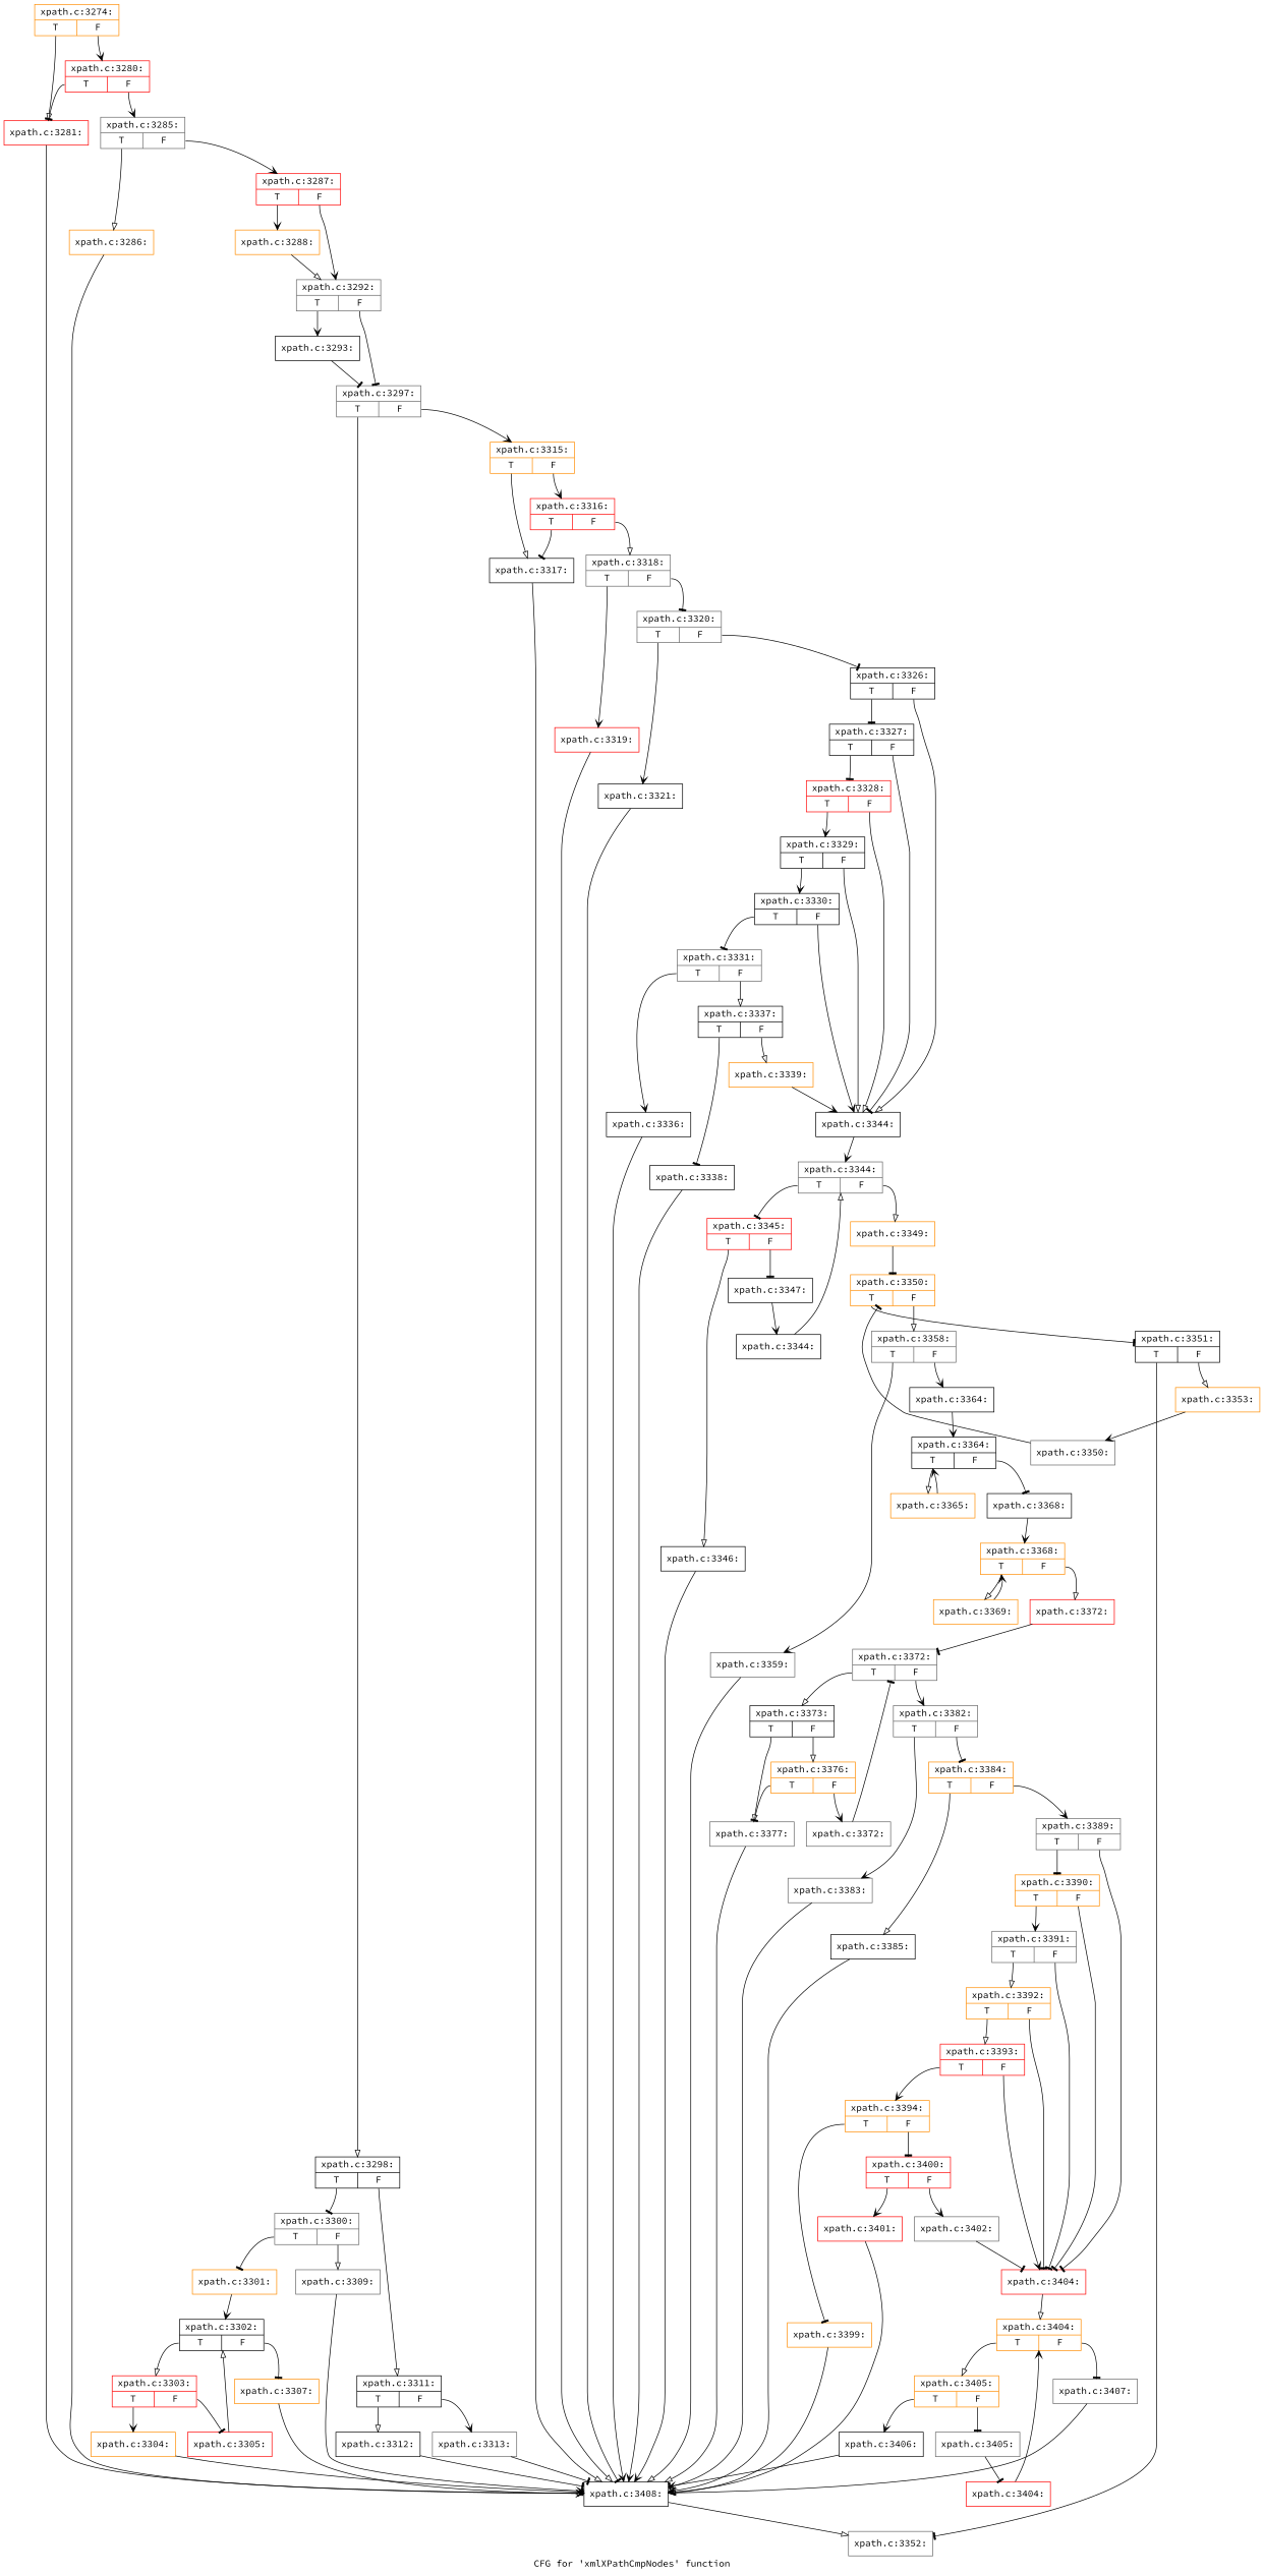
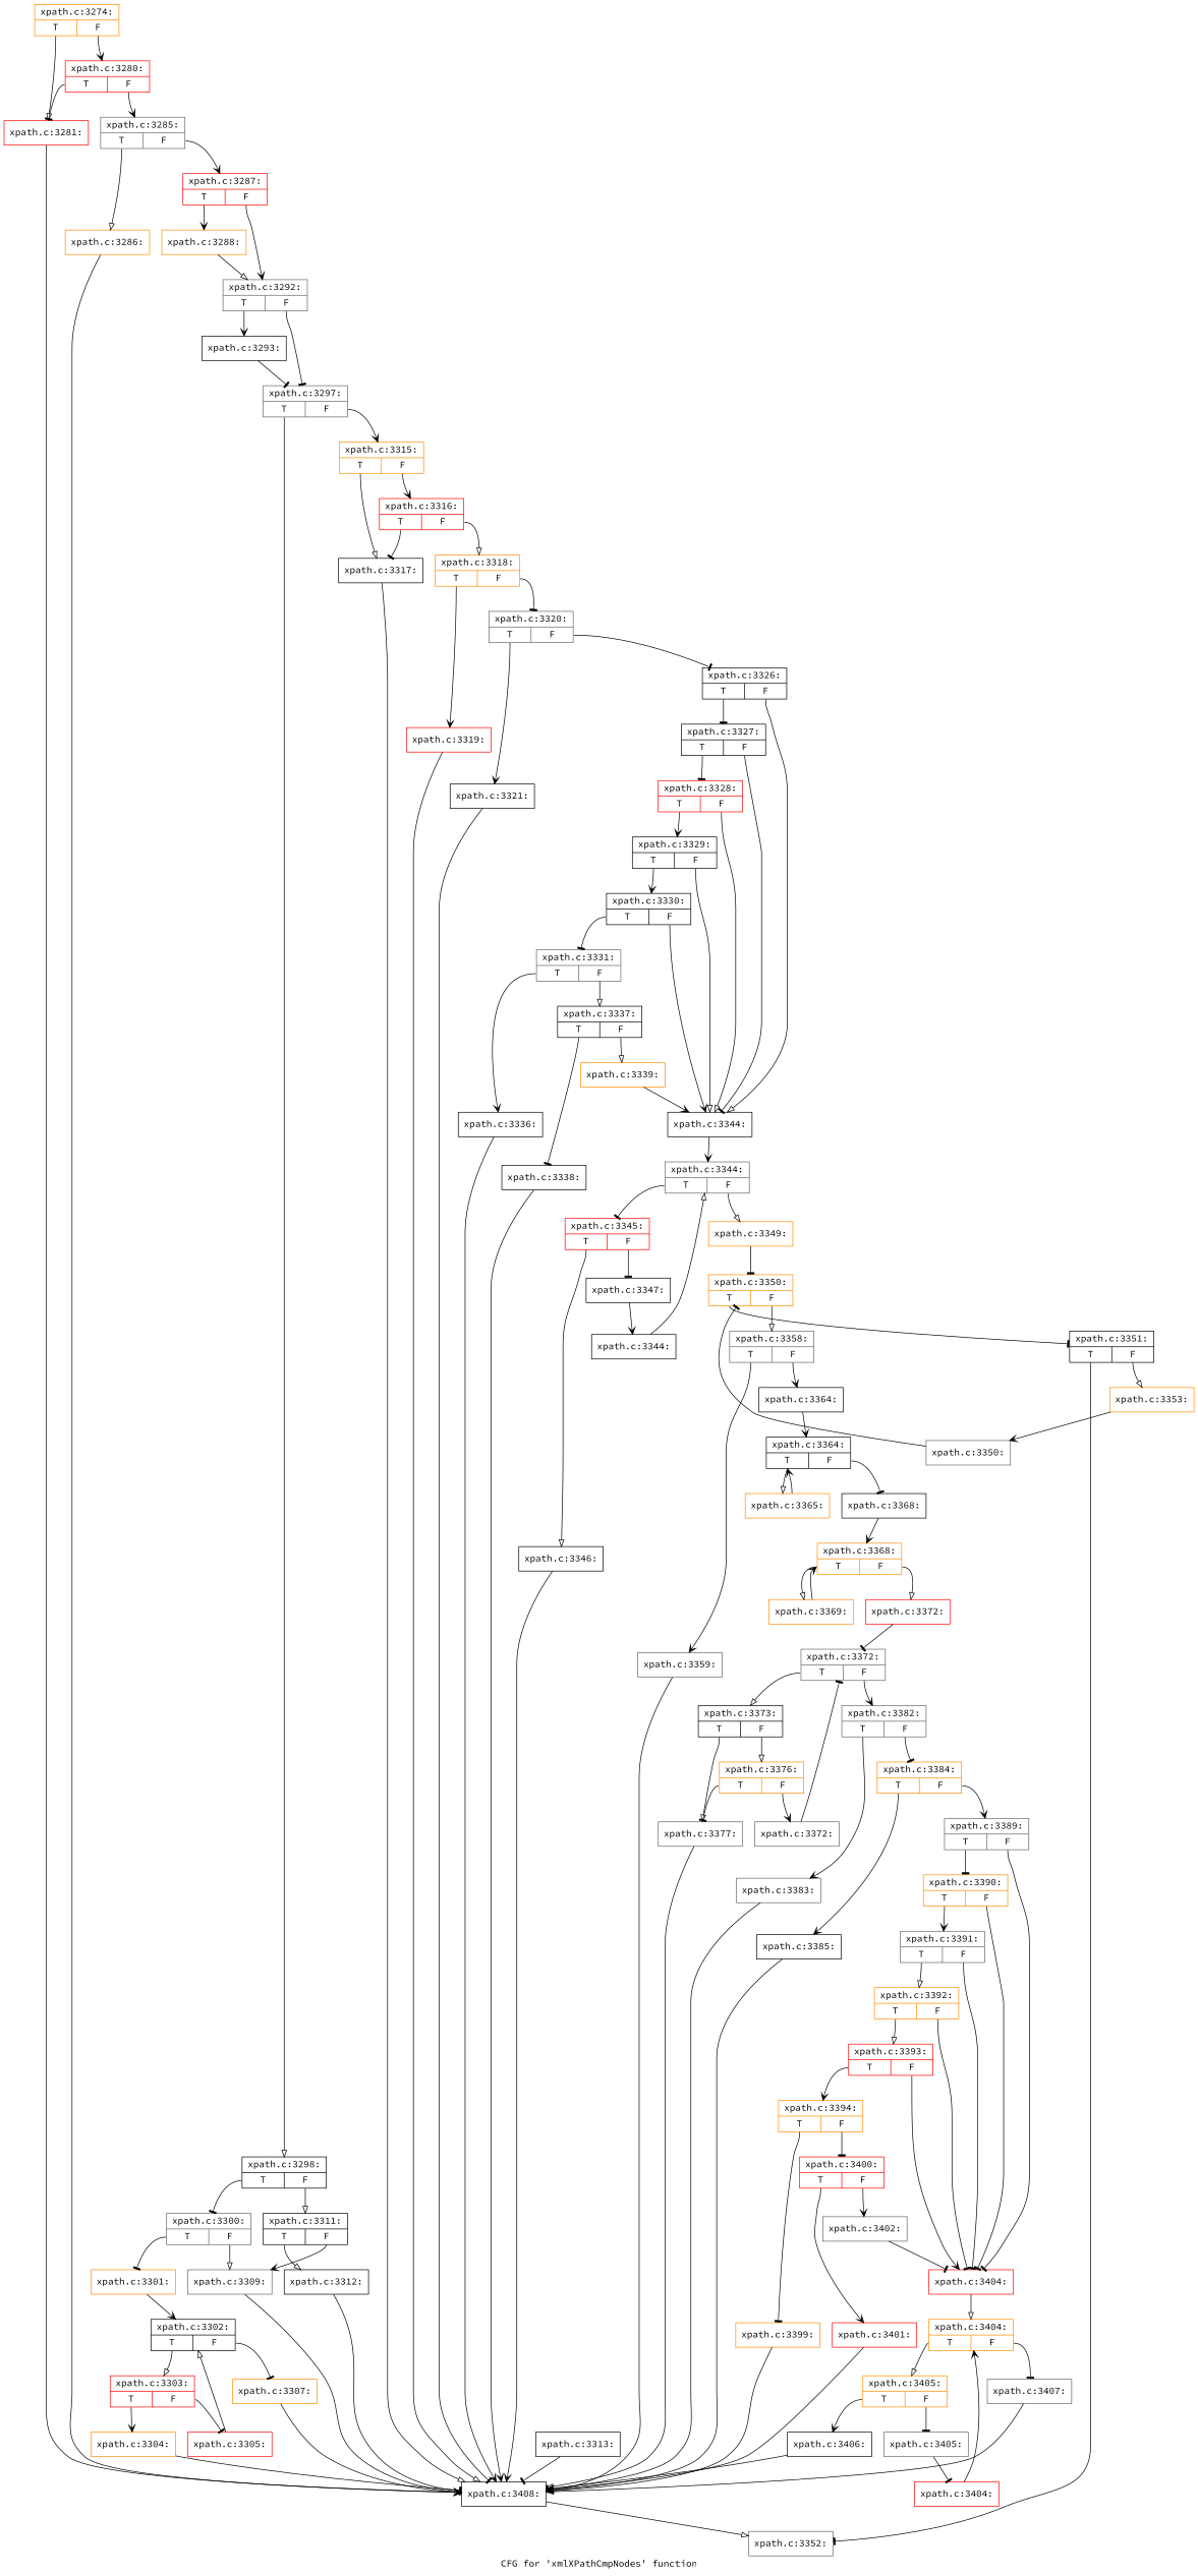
  digraph {
    fontname="Source Code Pro"
    label="CFG for 'xmlXPathCmpNodes' function"
    node [color=black fontname="Source Code Pro" shape=record]
    edge [arrowhead=vee fontname="Source Code Pro"]
    n1 [color=darkorange label="{xpath.c:3274:|{<s0>T|<s1>F}}"]
    n2 [color=red label="{xpath.c:3281:}"]
    n3 [color=red label="{xpath.c:3280:|{<s0>T|<s1>F}}"]
    n4 [label="{xpath.c:3408:}"]
    n5 [color=gray40 label="{xpath.c:3285:|{<s0>T|<s1>F}}"]
    n6 [color=gray40 label="{xpath.c:3352:}"]
    n7 [color=darkorange label="{xpath.c:3286:}"]
    n8 [color=red label="{xpath.c:3287:|{<s0>T|<s1>F}}"]
    n9 [color=darkorange label="{xpath.c:3288:}"]
    n10 [color=gray40 label="{xpath.c:3292:|{<s0>T|<s1>F}}"]
    n11 [label="{xpath.c:3293:}"]
    n12 [color=gray40 label="{xpath.c:3297:|{<s0>T|<s1>F}}"]
    n13 [label="{xpath.c:3298:|{<s0>T|<s1>F}}"]
    n14 [color=darkorange label="{xpath.c:3315:|{<s0>T|<s1>F}}"]
    n15 [color=gray40 label="{xpath.c:3300:|{<s0>T|<s1>F}}"]
    n16 [label="{xpath.c:3311:|{<s0>T|<s1>F}}"]
    n17 [label="{xpath.c:3317:}"]
    n18 [color=red label="{xpath.c:3316:|{<s0>T|<s1>F}}"]
    n19 [color=darkorange label="{xpath.c:3301:}"]
    n20 [color=gray40 label="{xpath.c:3309:}"]
    n21 [label="{xpath.c:3312:}"]
-   n22 [color=gray40 label="{xpath.c:3313:}"]
-   n23 [color=gray40 label="{xpath.c:3318:|{<s0>T|<s1>F}}"]
+   n22 [label="{xpath.c:3313:}"]
+   n23 [color=darkorange label="{xpath.c:3318:|{<s0>T|<s1>F}}"]
    n24 [label="{xpath.c:3302:|{<s0>T|<s1>F}}"]
    n25 [color=red label="{xpath.c:3303:|{<s0>T|<s1>F}}"]
    n26 [color=darkorange label="{xpath.c:3307:}"]
    n27 [color=darkorange label="{xpath.c:3304:}"]
    n28 [color=red label="{xpath.c:3305:}"]
    n29 [color=red label="{xpath.c:3319:}"]
    n30 [color=gray40 label="{xpath.c:3320:|{<s0>T|<s1>F}}"]
    n31 [label="{xpath.c:3321:}"]
    n32 [label="{xpath.c:3326:|{<s0>T|<s1>F}}"]
    n33 [label="{xpath.c:3327:|{<s0>T|<s1>F}}"]
    n34 [label="{xpath.c:3344:}"]
    n35 [color=red label="{xpath.c:3328:|{<s0>T|<s1>F}}"]
    n36 [color=gray40 label="{xpath.c:3344:|{<s0>T|<s1>F}}"]
    n37 [label="{xpath.c:3329:|{<s0>T|<s1>F}}"]
    n38 [color=red label="{xpath.c:3345:|{<s0>T|<s1>F}}"]
    n39 [color=darkorange label="{xpath.c:3349:}"]
    n40 [label="{xpath.c:3330:|{<s0>T|<s1>F}}"]
    n41 [color=gray40 label="{xpath.c:3331:|{<s0>T|<s1>F}}"]
    n42 [label="{xpath.c:3336:}"]
    n43 [label="{xpath.c:3337:|{<s0>T|<s1>F}}"]
    n44 [label="{xpath.c:3338:}"]
    n45 [color=darkorange label="{xpath.c:3339:}"]
    n46 [label="{xpath.c:3346:}"]
    n47 [label="{xpath.c:3347:}"]
    n48 [color=darkorange label="{xpath.c:3350:|{<s0>T|<s1>F}}"]
    n49 [label="{xpath.c:3344:}"]
    n50 [label="{xpath.c:3351:|{<s0>T|<s1>F}}"]
    n51 [color=gray40 label="{xpath.c:3358:|{<s0>T|<s1>F}}"]
    n52 [color=darkorange label="{xpath.c:3353:}"]
    n53 [color=gray40 label="{xpath.c:3359:}"]
    n54 [label="{xpath.c:3364:}"]
    n55 [color=gray40 label="{xpath.c:3350:}"]
    n56 [label="{xpath.c:3364:|{<s0>T|<s1>F}}"]
    n57 [color=darkorange label="{xpath.c:3365:}"]
    n58 [label="{xpath.c:3368:}"]
    n59 [color=darkorange label="{xpath.c:3368:|{<s0>T|<s1>F}}"]
    n60 [color=darkorange label="{xpath.c:3369:}"]
    n61 [color=red label="{xpath.c:3372:}"]
    n62 [color=gray40 label="{xpath.c:3372:|{<s0>T|<s1>F}}"]
    n63 [label="{xpath.c:3373:|{<s0>T|<s1>F}}"]
    n64 [color=gray40 label="{xpath.c:3382:|{<s0>T|<s1>F}}"]
    n65 [color=gray40 label="{xpath.c:3377:}"]
    n66 [color=darkorange label="{xpath.c:3376:|{<s0>T|<s1>F}}"]
    n67 [color=gray40 label="{xpath.c:3383:}"]
    n68 [color=darkorange label="{xpath.c:3384:|{<s0>T|<s1>F}}"]
    n69 [color=gray40 label="{xpath.c:3372:}"]
    n70 [label="{xpath.c:3385:}"]
    n71 [color=gray40 label="{xpath.c:3389:|{<s0>T|<s1>F}}"]
    n72 [color=darkorange label="{xpath.c:3390:|{<s0>T|<s1>F}}"]
    n73 [color=red label="{xpath.c:3404:}"]
    n74 [color=gray40 label="{xpath.c:3391:|{<s0>T|<s1>F}}"]
    n75 [color=darkorange label="{xpath.c:3404:|{<s0>T|<s1>F}}"]
    n76 [color=darkorange label="{xpath.c:3392:|{<s0>T|<s1>F}}"]
    n77 [color=darkorange label="{xpath.c:3405:|{<s0>T|<s1>F}}"]
    n78 [color=gray40 label="{xpath.c:3407:}"]
    n79 [color=red label="{xpath.c:3393:|{<s0>T|<s1>F}}"]
    n80 [color=darkorange label="{xpath.c:3394:|{<s0>T|<s1>F}}"]
    n81 [color=darkorange label="{xpath.c:3399:}"]
    n82 [color=red label="{xpath.c:3400:|{<s0>T|<s1>F}}"]
    n83 [color=red label="{xpath.c:3401:}"]
    n84 [color=gray40 label="{xpath.c:3402:}"]
    n85 [label="{xpath.c:3406:}"]
    n86 [color=gray40 label="{xpath.c:3405:}"]
    n87 [color=red label="{xpath.c:3404:}"]
    n1 -> n2 [arrowhead=onormal tailport=s0]
    n1 -> n3 [tailport=s1]
    n2 -> n4 [arrowhead=onormal]
    n3 -> n2 [arrowhead=tee tailport=s0]
    n3 -> n5 [tailport=s1]
    n4 -> n6 [arrowhead=onormal]
    n5 -> n7 [arrowhead=onormal tailport=s0]
    n5 -> n8 [tailport=s1]
    n7 -> n4
    n8 -> n9 [tailport=s0]
    n8 -> n10 [tailport=s1]
    n9 -> n10 [arrowhead=onormal]
    n10 -> n11 [tailport=s0]
    n10 -> n12 [arrowhead=tee tailport=s1]
    n11 -> n12 [arrowhead=tee]
    n12 -> n13 [arrowhead=onormal tailport=s0]
    n12 -> n14 [tailport=s1]
    n13 -> n15 [arrowhead=tee tailport=s0]
    n13 -> n16 [arrowhead=onormal tailport=s1]
    n14 -> n17 [arrowhead=onormal tailport=s0]
    n14 -> n18 [tailport=s1]
    n15 -> n19 [arrowhead=tee tailport=s0]
    n15 -> n20 [arrowhead=onormal tailport=s1]
    n16 -> n21 [arrowhead=onormal tailport=s0]
-   n16 -> n22 [tailport=s1]
+   n16 -> n20 [tailport=s1]
    n17 -> n4 [arrowhead=onormal]
    n18 -> n17 [arrowhead=tee tailport=s0]
    n18 -> n23 [arrowhead=onormal tailport=s1]
    n19 -> n24
    n20 -> n4
    n21 -> n4 [arrowhead=tee]
    n22 -> n4 [arrowhead=tee]
    n23 -> n29 [tailport=s0]
    n23 -> n30 [arrowhead=tee tailport=s1]
    n24 -> n25 [arrowhead=onormal tailport=s0]
    n24 -> n26 [arrowhead=tee tailport=s1]
    n25 -> n27 [tailport=s0]
    n25 -> n28 [arrowhead=tee tailport=s1]
    n26 -> n4
    n27 -> n4 [arrowhead=tee]
    n28 -> n24 [arrowhead=onormal]
    n29 -> n4 [arrowhead=onormal]
    n30 -> n31 [tailport=s0]
    n30 -> n32 [arrowhead=tee tailport=s1]
    n31 -> n4 [arrowhead=tee]
    n32 -> n33 [arrowhead=tee tailport=s0]
    n32 -> n34 [arrowhead=onormal tailport=s1]
    n33 -> n34 [arrowhead=tee tailport=s1]
    n33 -> n35 [arrowhead=tee tailport=s0]
    n34 -> n36
    n35 -> n34 [arrowhead=onormal tailport=s1]
    n35 -> n37 [tailport=s0]
    n36 -> n38 [arrowhead=tee tailport=s0]
    n36 -> n39 [arrowhead=onormal tailport=s1]
    n37 -> n34 [arrowhead=onormal tailport=s1]
    n37 -> n40 [tailport=s0]
    n38 -> n46 [arrowhead=onormal tailport=s0]
    n38 -> n47 [arrowhead=tee tailport=s1]
    n39 -> n48 [arrowhead=tee]
    n40 -> n34 [tailport=s1]
    n40 -> n41 [arrowhead=tee tailport=s0]
    n41 -> n42 [tailport=s0]
    n41 -> n43 [arrowhead=onormal tailport=s1]
    n42 -> n4
    n43 -> n44 [arrowhead=tee tailport=s0]
    n43 -> n45 [arrowhead=onormal tailport=s1]
    n44 -> n4
    n45 -> n34
    n46 -> n4
    n47 -> n49
    n48 -> n50 [arrowhead=tee tailport=s0]
    n48 -> n51 [arrowhead=onormal tailport=s1]
    n49 -> n36 [arrowhead=onormal]
    n50 -> n6 [arrowhead=tee tailport=s0]
    n50 -> n52 [arrowhead=onormal tailport=s1]
    n51 -> n53 [tailport=s0]
    n51 -> n54 [tailport=s1]
    n52 -> n55
    n53 -> n4 [arrowhead=onormal]
    n54 -> n56
    n55 -> n48 [arrowhead=tee]
    n56 -> n57 [arrowhead=onormal tailport=s0]
    n56 -> n58 [arrowhead=tee tailport=s1]
    n57 -> n56
    n58 -> n59
    n59 -> n60 [arrowhead=onormal tailport=s0]
    n59 -> n61 [arrowhead=onormal tailport=s1]
    n60 -> n59
    n61 -> n62 [arrowhead=tee]
    n62 -> n63 [arrowhead=onormal tailport=s0]
    n62 -> n64 [tailport=s1]
    n63 -> n65 [arrowhead=onormal tailport=s0]
    n63 -> n66 [arrowhead=onormal tailport=s1]
    n64 -> n67 [tailport=s0]
    n64 -> n68 [arrowhead=tee tailport=s1]
    n65 -> n4 [arrowhead=onormal]
    n66 -> n65 [arrowhead=tee tailport=s0]
    n66 -> n69 [tailport=s1]
    n67 -> n4
-   n68 -> n70 [arrowhead=onormal tailport=s0]
+   n68 -> n70 [tailport=s0]
    n68 -> n71 [tailport=s1]
    n69 -> n62 [arrowhead=tee]
    n70 -> n4
    n71 -> n72 [arrowhead=tee tailport=s0]
    n71 -> n73 [arrowhead=tee tailport=s1]
    n72 -> n73 [arrowhead=tee tailport=s1]
    n72 -> n74 [tailport=s0]
    n73 -> n75 [arrowhead=onormal]
    n74 -> n73 [arrowhead=tee tailport=s1]
    n74 -> n76 [arrowhead=onormal tailport=s0]
    n75 -> n77 [arrowhead=onormal tailport=s0]
    n75 -> n78 [arrowhead=tee tailport=s1]
    n76 -> n73 [arrowhead=tee tailport=s1]
    n76 -> n79 [arrowhead=onormal tailport=s0]
    n77 -> n85 [tailport=s0]
    n77 -> n86 [arrowhead=tee tailport=s1]
    n78 -> n4 [arrowhead=onormal]
    n79 -> n73 [tailport=s1]
    n79 -> n80 [tailport=s0]
    n80 -> n81 [arrowhead=tee tailport=s0]
    n80 -> n82 [arrowhead=tee tailport=s1]
    n81 -> n4 [arrowhead=onormal]
    n82 -> n83 [tailport=s0]
    n82 -> n84 [tailport=s1]
    n83 -> n4
    n84 -> n73 [arrowhead=tee]
    n85 -> n4 [arrowhead=tee]
    n86 -> n87 [arrowhead=tee]
    n87 -> n75
  }
